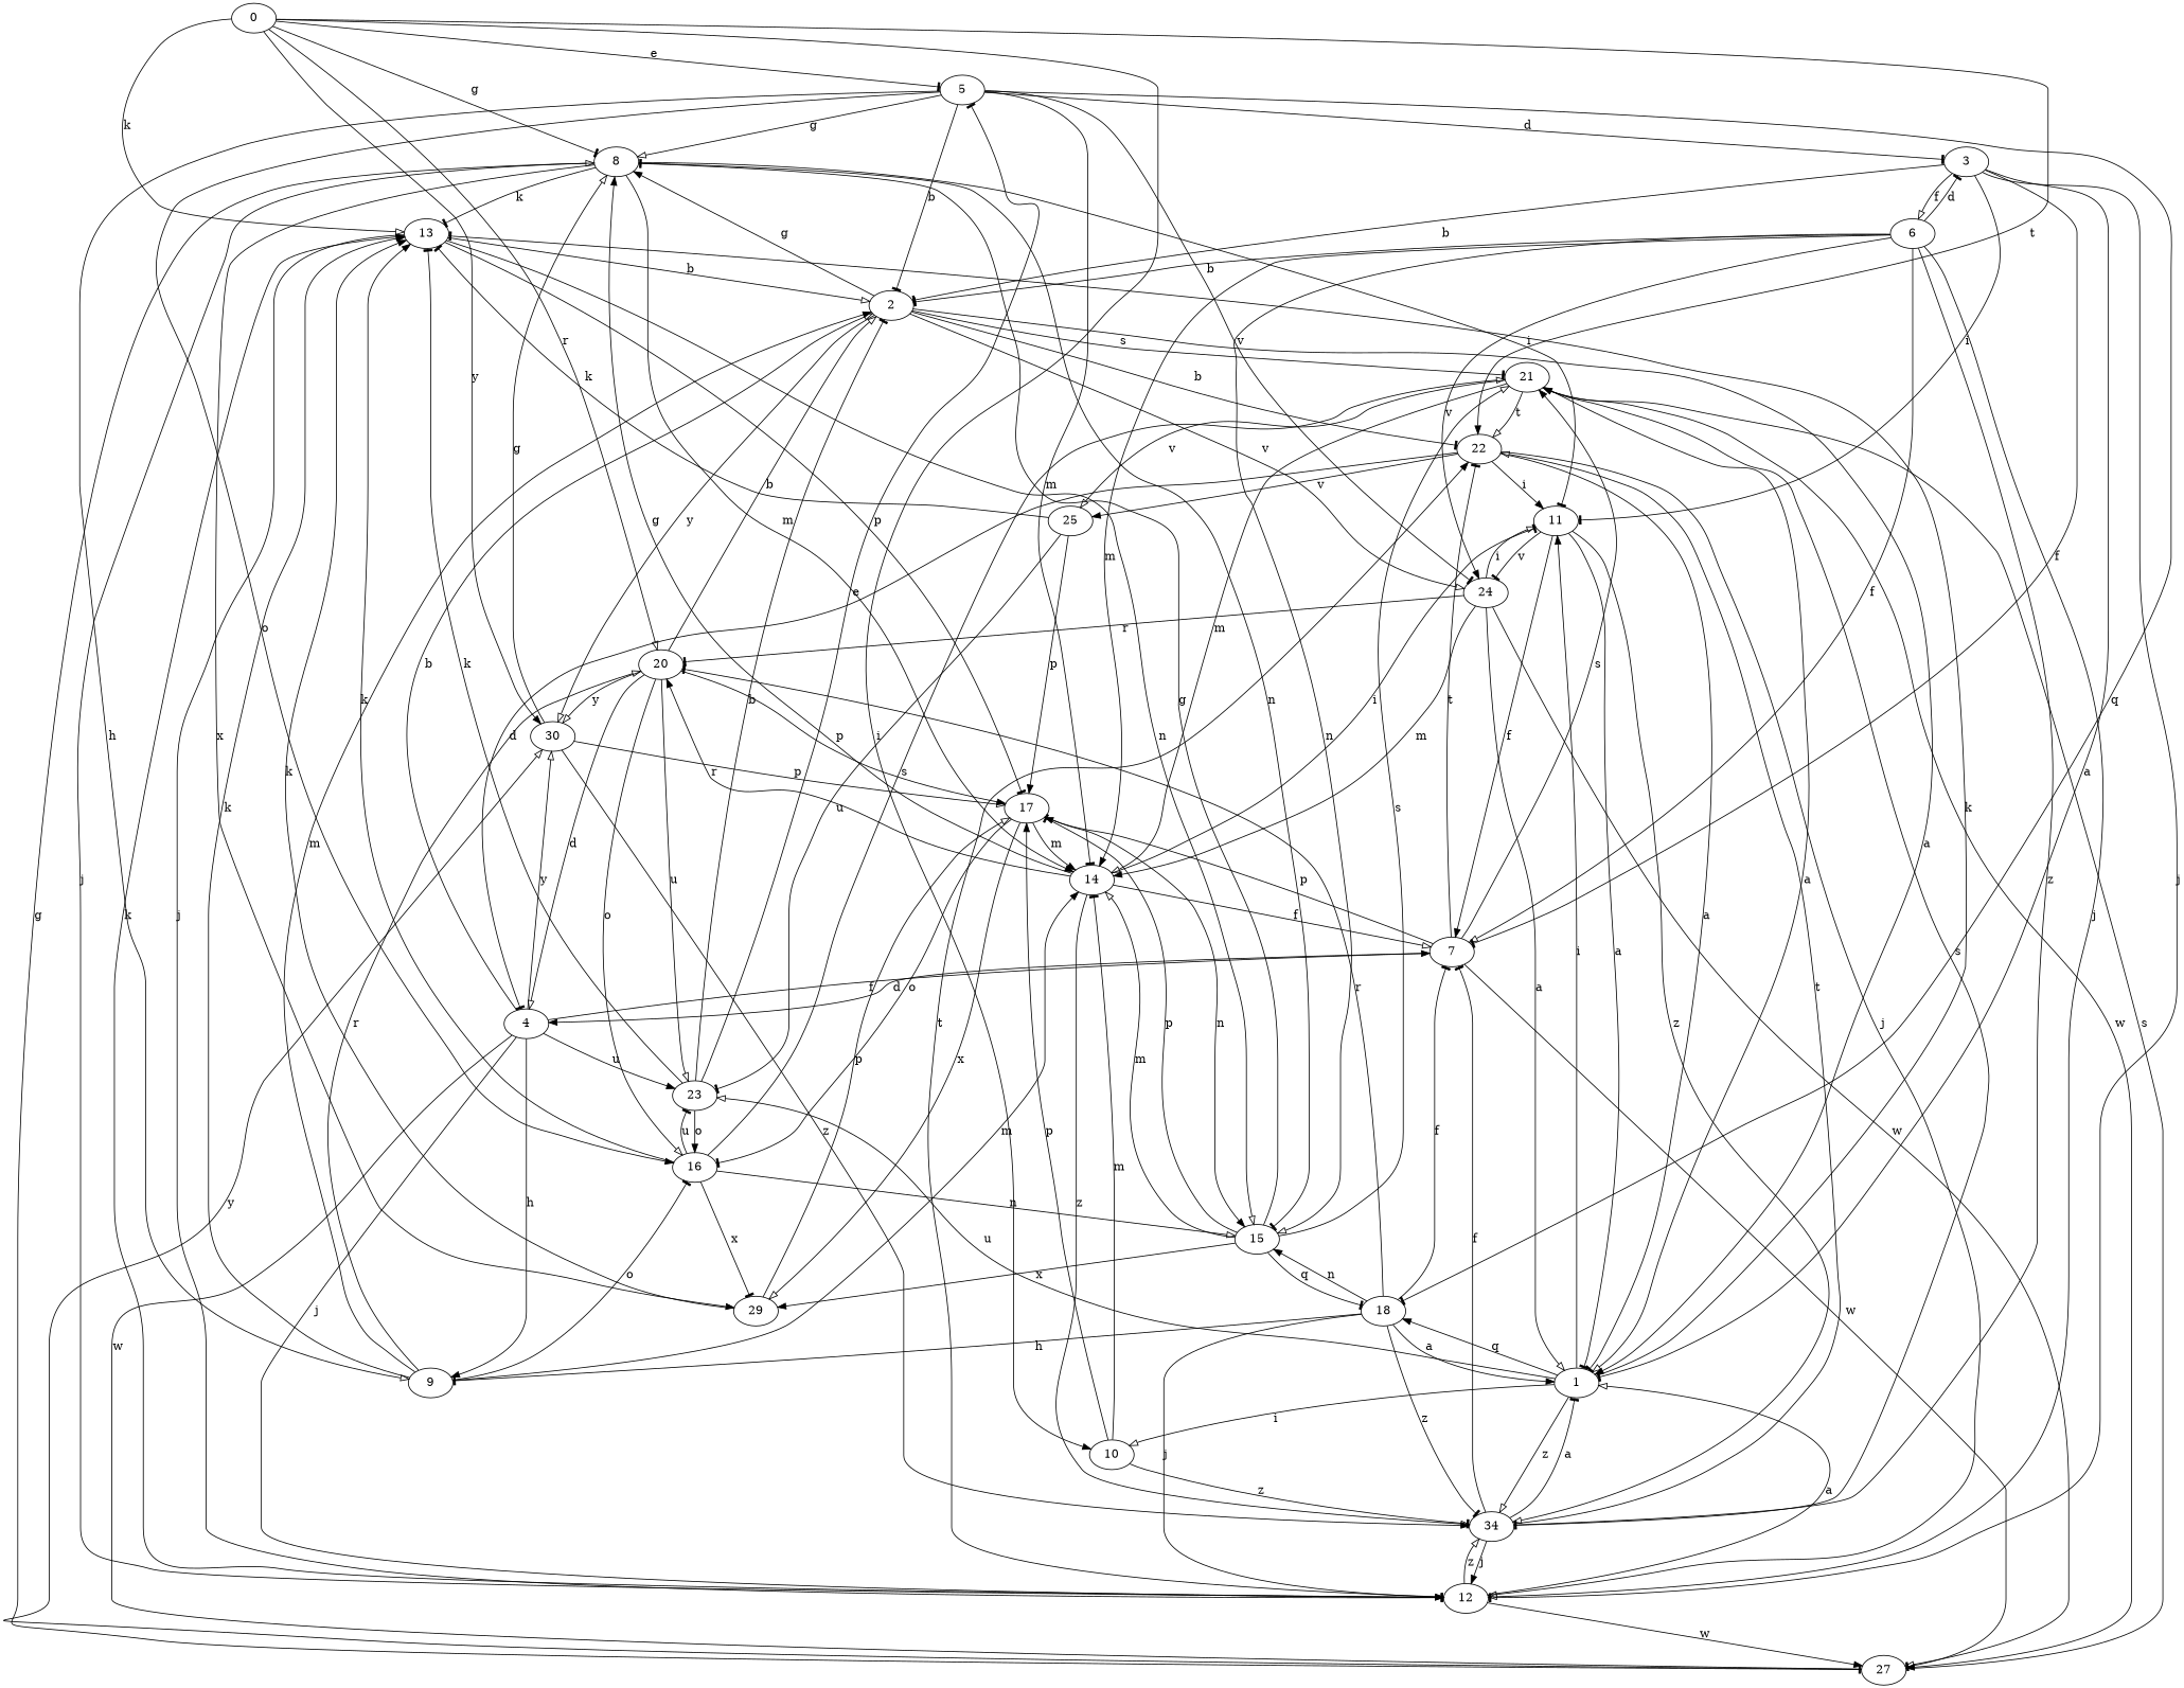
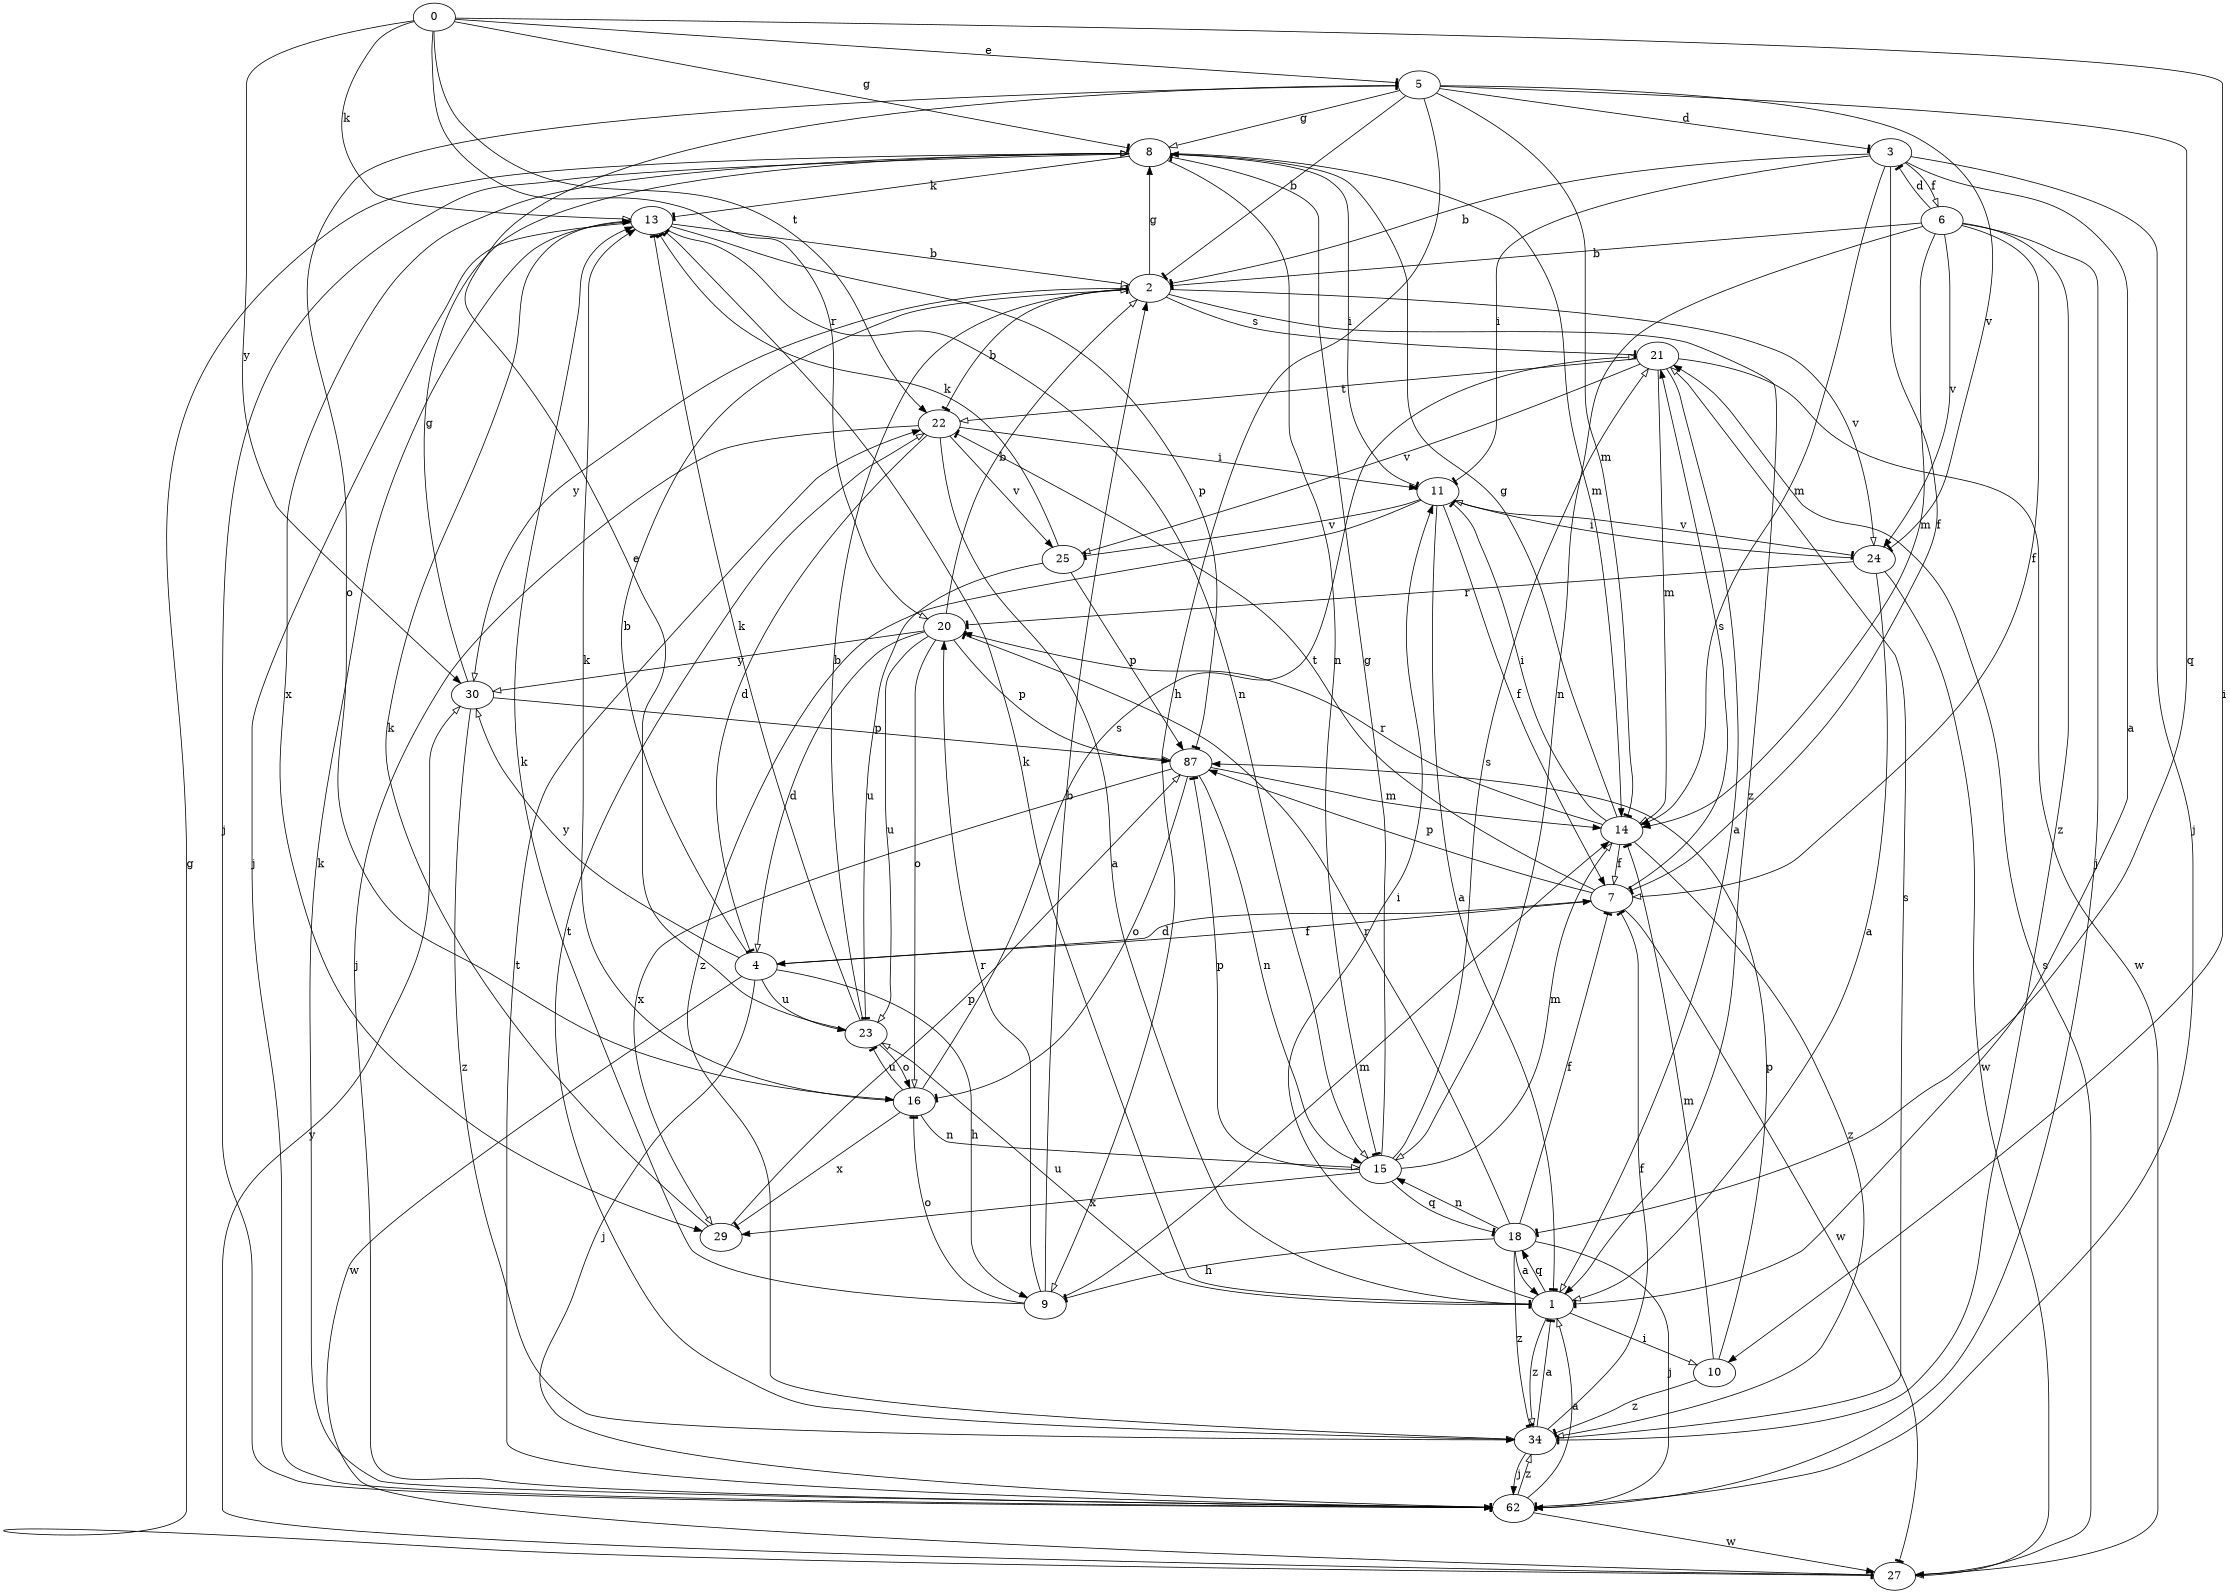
  strict digraph {
    edge [arrowhead=tee]
    0
    5
    8
    10
    13
    20
    22
    30
    18
    2
    24
    3
    14
    9
    16
    11
-   12
+   12 [label=62]
    15
    29
    34
-   17
+   17 [label=87]
    23
    4
    1
    25
    7
    21
    27
    6
    0 -> 5 [label=e]
    0 -> 8 [label=g]
    0 -> 10 [arrowhead=normal label=i]
    0 -> 13 [arrowhead=onormal label=k]
    0 -> 20 [arrowhead=onormal label=r]
    0 -> 22 [arrowhead=normal label=t]
    0 -> 30 [arrowhead=normal label=y]
    5 -> 8 [arrowhead=onormal label=g]
    5 -> 18 [label=q]
    5 -> 2 [label=b]
    5 -> 24 [label=v]
    5 -> 3 [label=d]
    5 -> 14 [label=m]
    5 -> 9 [arrowhead=onormal label=h]
    5 -> 16 [arrowhead=normal label=o]
    8 -> 13 [label=k]
    8 -> 14 [arrowhead=normal label=m]
    8 -> 11 [label=i]
    8 -> 12 [arrowhead=normal label=j]
    8 -> 15 [label=n]
    8 -> 29 [arrowhead=normal label=x]
    10 -> 14 [label=m]
    10 -> 34 [label=z]
    10 -> 17 [arrowhead=normal label=p]
    13 -> 2 [arrowhead=onormal label=b]
    13 -> 12 [label=j]
    13 -> 15 [arrowhead=onormal label=n]
    13 -> 17 [label=p]
    20 -> 30 [arrowhead=onormal label=y]
    20 -> 2 [arrowhead=onormal label=b]
    20 -> 16 [arrowhead=onormal label=o]
    20 -> 17 [arrowhead=normal label=p]
    20 -> 23 [arrowhead=onormal label=u]
    20 -> 4 [arrowhead=onormal label=d]
    22 -> 11 [arrowhead=normal label=i]
    22 -> 12 [arrowhead=onormal label=j]
    22 -> 4 [label=d]
    22 -> 1 [label=a]
    22 -> 25 [arrowhead=normal label=v]
    30 -> 8 [arrowhead=onormal label=g]
    30 -> 34 [arrowhead=normal label=z]
    30 -> 17 [arrowhead=onormal label=p]
    18 -> 20 [label=r]
    18 -> 9 [label=h]
    18 -> 12 [arrowhead=normal label=j]
    18 -> 15 [arrowhead=normal label=n]
    18 -> 34 [label=z]
    18 -> 1 [arrowhead=normal label=a]
    18 -> 7 [label=f]
    2 -> 8 [arrowhead=normal label=g]
    2 -> 22 [label=b]
    2 -> 30 [arrowhead=onormal label=y]
    2 -> 24 [arrowhead=onormal label=v]
-   2 -> 1 [arrowhead=normal label=a]
+   2 -> 1 [arrowhead=normal label=z]
    2 -> 21 [label=s]
    24 -> 20 [label=r]
    24 -> 11 [arrowhead=onormal label=i]
    24 -> 1 [arrowhead=onormal label=a]
    24 -> 27 [arrowhead=onormal label=w]
    3 -> 2 [label=b]
-   24 -> 14 [arrowhead=normal label=m]
+   3 -> 14 [arrowhead=normal label=m]
    3 -> 11 [label=i]
    3 -> 12 [label=j]
    3 -> 1 [label=a]
    3 -> 7 [label=f]
    3 -> 6 [arrowhead=onormal label=f]
    14 -> 8 [arrowhead=normal label=g]
    14 -> 20 [arrowhead=normal label=r]
    14 -> 11 [label=i]
    14 -> 34 [arrowhead=onormal label=z]
    14 -> 7 [arrowhead=onormal label=f]
    9 -> 13 [arrowhead=normal label=k]
-   9 -> 20 [arrowhead=onormal label=r]
-   9 -> 2 [arrowhead=normal label=m]
+   9 -> 20 [arrowhead=normal label=r]
+   9 -> 2 [arrowhead=normal label=b]
    9 -> 14 [arrowhead=normal label=m]
    9 -> 16 [label=o]
    16 -> 13 [arrowhead=normal label=k]
    16 -> 15 [arrowhead=onormal label=n]
    16 -> 29 [label=x]
    16 -> 23 [label=u]
    16 -> 21 [arrowhead=onormal label=s]
    11 -> 24 [label=v]
    11 -> 34 [arrowhead=onormal label=z]
    11 -> 1 [label=a]
+   11 -> 25 [label=v]
    11 -> 7 [arrowhead=normal label=f]
    12 -> 13 [arrowhead=normal label=k]
    12 -> 22 [arrowhead=normal label=t]
    12 -> 34 [arrowhead=onormal label=z]
    12 -> 1 [arrowhead=onormal label=a]
    12 -> 27 [arrowhead=normal label=w]
    15 -> 8 [label=g]
    15 -> 18 [label=q]
    15 -> 14 [arrowhead=onormal label=m]
    15 -> 29 [arrowhead=normal label=x]
    15 -> 17 [label=p]
    15 -> 21 [arrowhead=onormal label=s]
    29 -> 13 [arrowhead=normal label=k]
    29 -> 17 [arrowhead=onormal label=p]
    34 -> 22 [arrowhead=onormal label=t]
    34 -> 12 [arrowhead=normal label=j]
    34 -> 1 [label=a]
    34 -> 7 [label=f]
    34 -> 21 [arrowhead=onormal label=s]
    17 -> 14 [arrowhead=normal label=m]
    17 -> 16 [label=o]
    17 -> 15 [arrowhead=normal label=n]
    17 -> 29 [arrowhead=onormal label=x]
    23 -> 5 [label=e]
    23 -> 13 [label=k]
    23 -> 2 [label=b]
    23 -> 16 [arrowhead=normal label=o]
    4 -> 30 [arrowhead=onormal label=y]
    4 -> 2 [arrowhead=onormal label=b]
    4 -> 9 [arrowhead=normal label=h]
    4 -> 12 [label=j]
    4 -> 23 [arrowhead=normal label=u]
    4 -> 7 [arrowhead=normal label=f]
    4 -> 27 [label=w]
    1 -> 10 [arrowhead=onormal label=i]
    1 -> 13 [label=k]
    1 -> 18 [arrowhead=normal label=q]
    1 -> 11 [arrowhead=normal label=i]
    1 -> 34 [arrowhead=onormal label=z]
    1 -> 23 [arrowhead=onormal label=u]
    25 -> 13 [label=k]
    25 -> 17 [arrowhead=normal label=p]
    25 -> 23 [label=u]
    7 -> 22 [label=t]
    7 -> 17 [arrowhead=normal label=p]
    7 -> 4 [arrowhead=normal label=d]
    7 -> 21 [arrowhead=normal label=s]
    7 -> 27 [label=w]
    21 -> 22 [arrowhead=onormal label=t]
    21 -> 14 [arrowhead=onormal label=m]
    21 -> 1 [arrowhead=onormal label=a]
    21 -> 25 [arrowhead=onormal label=v]
    21 -> 27 [arrowhead=normal label=w]
    27 -> 8 [arrowhead=onormal label=g]
    27 -> 30 [arrowhead=onormal label=y]
    27 -> 21 [arrowhead=normal label=s]
    6 -> 2 [label=b]
    6 -> 24 [arrowhead=normal label=v]
    6 -> 3 [label=d]
    6 -> 14 [arrowhead=normal label=m]
    6 -> 12 [arrowhead=onormal label=j]
    6 -> 15 [arrowhead=onormal label=n]
    6 -> 34 [label=z]
    6 -> 7 [arrowhead=onormal label=f]
  }
